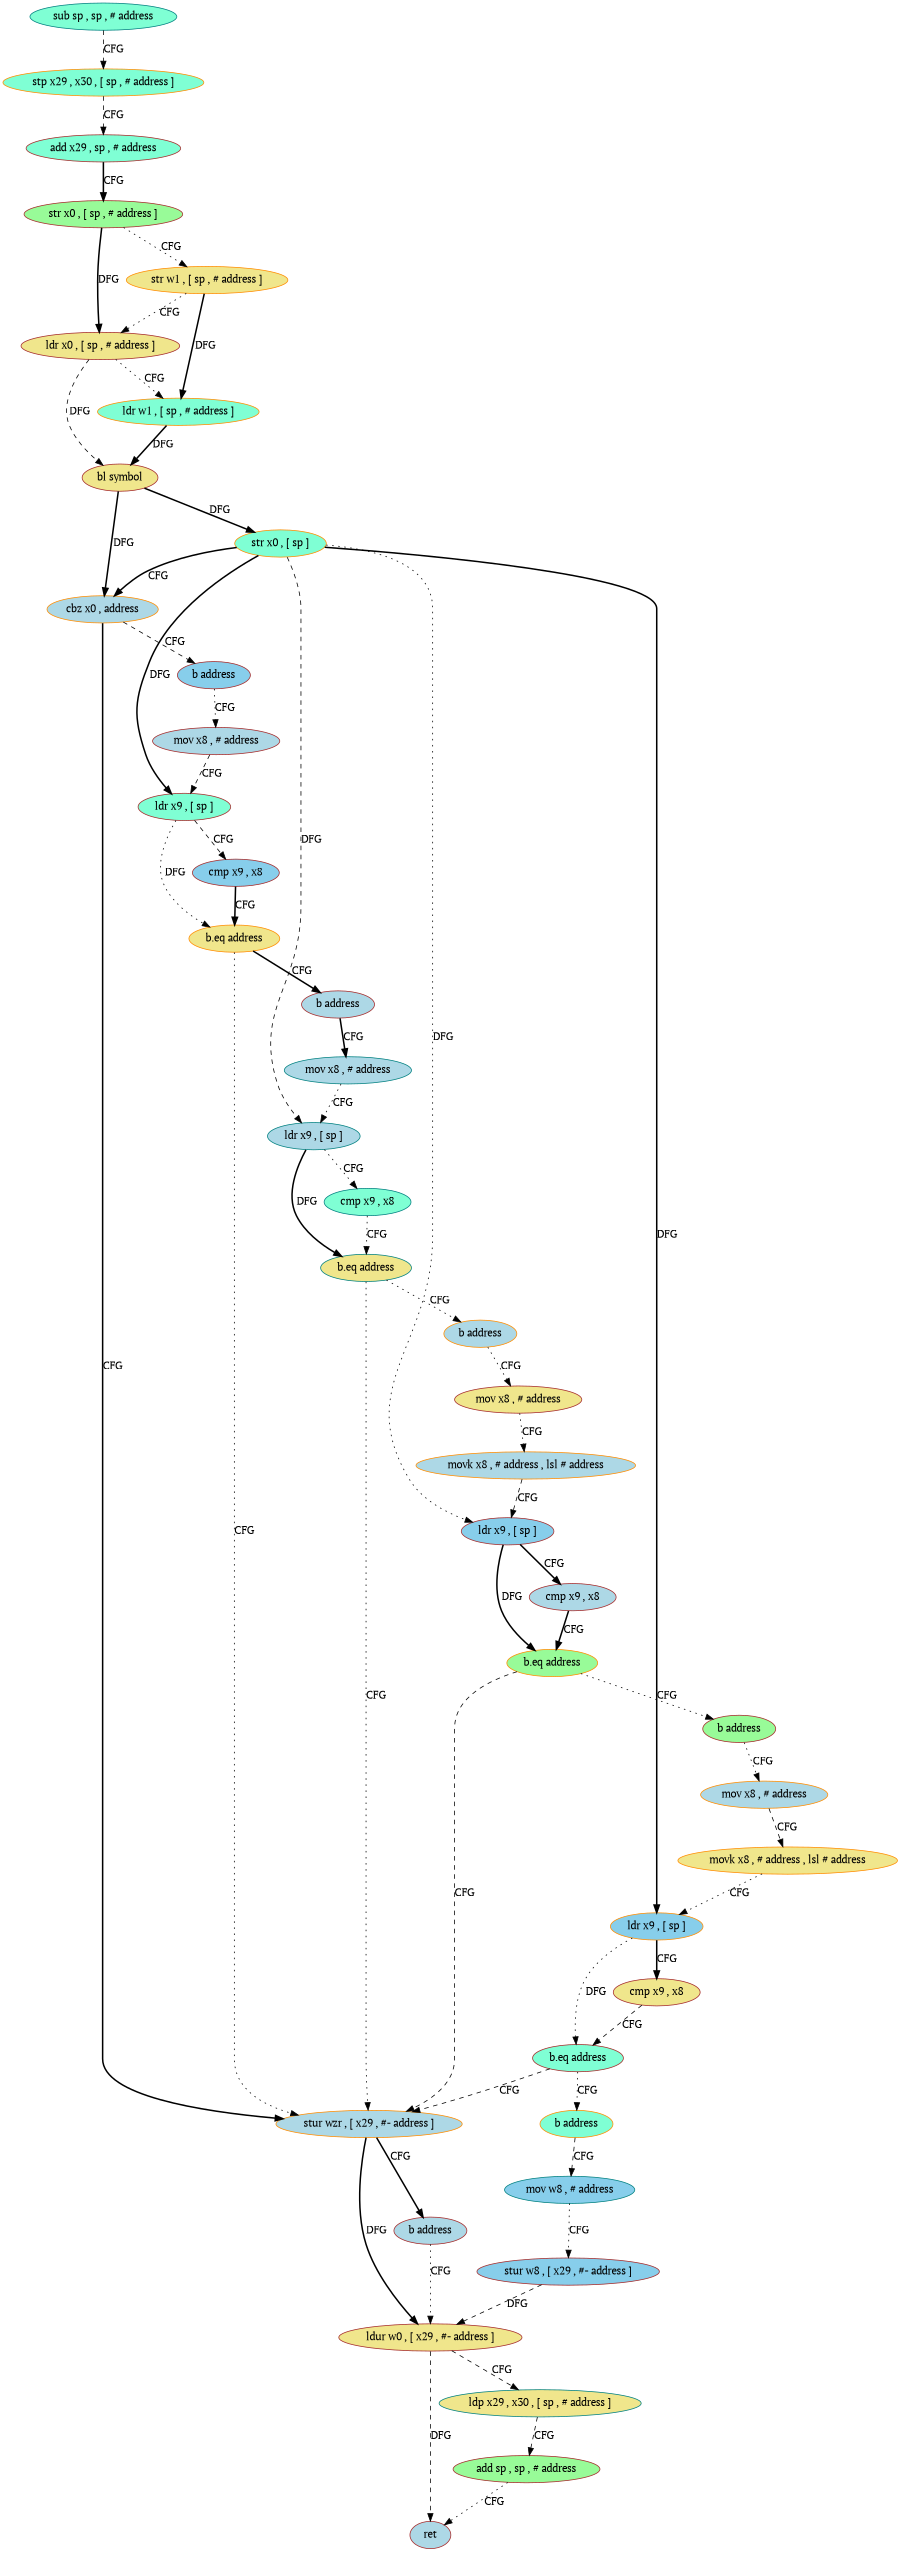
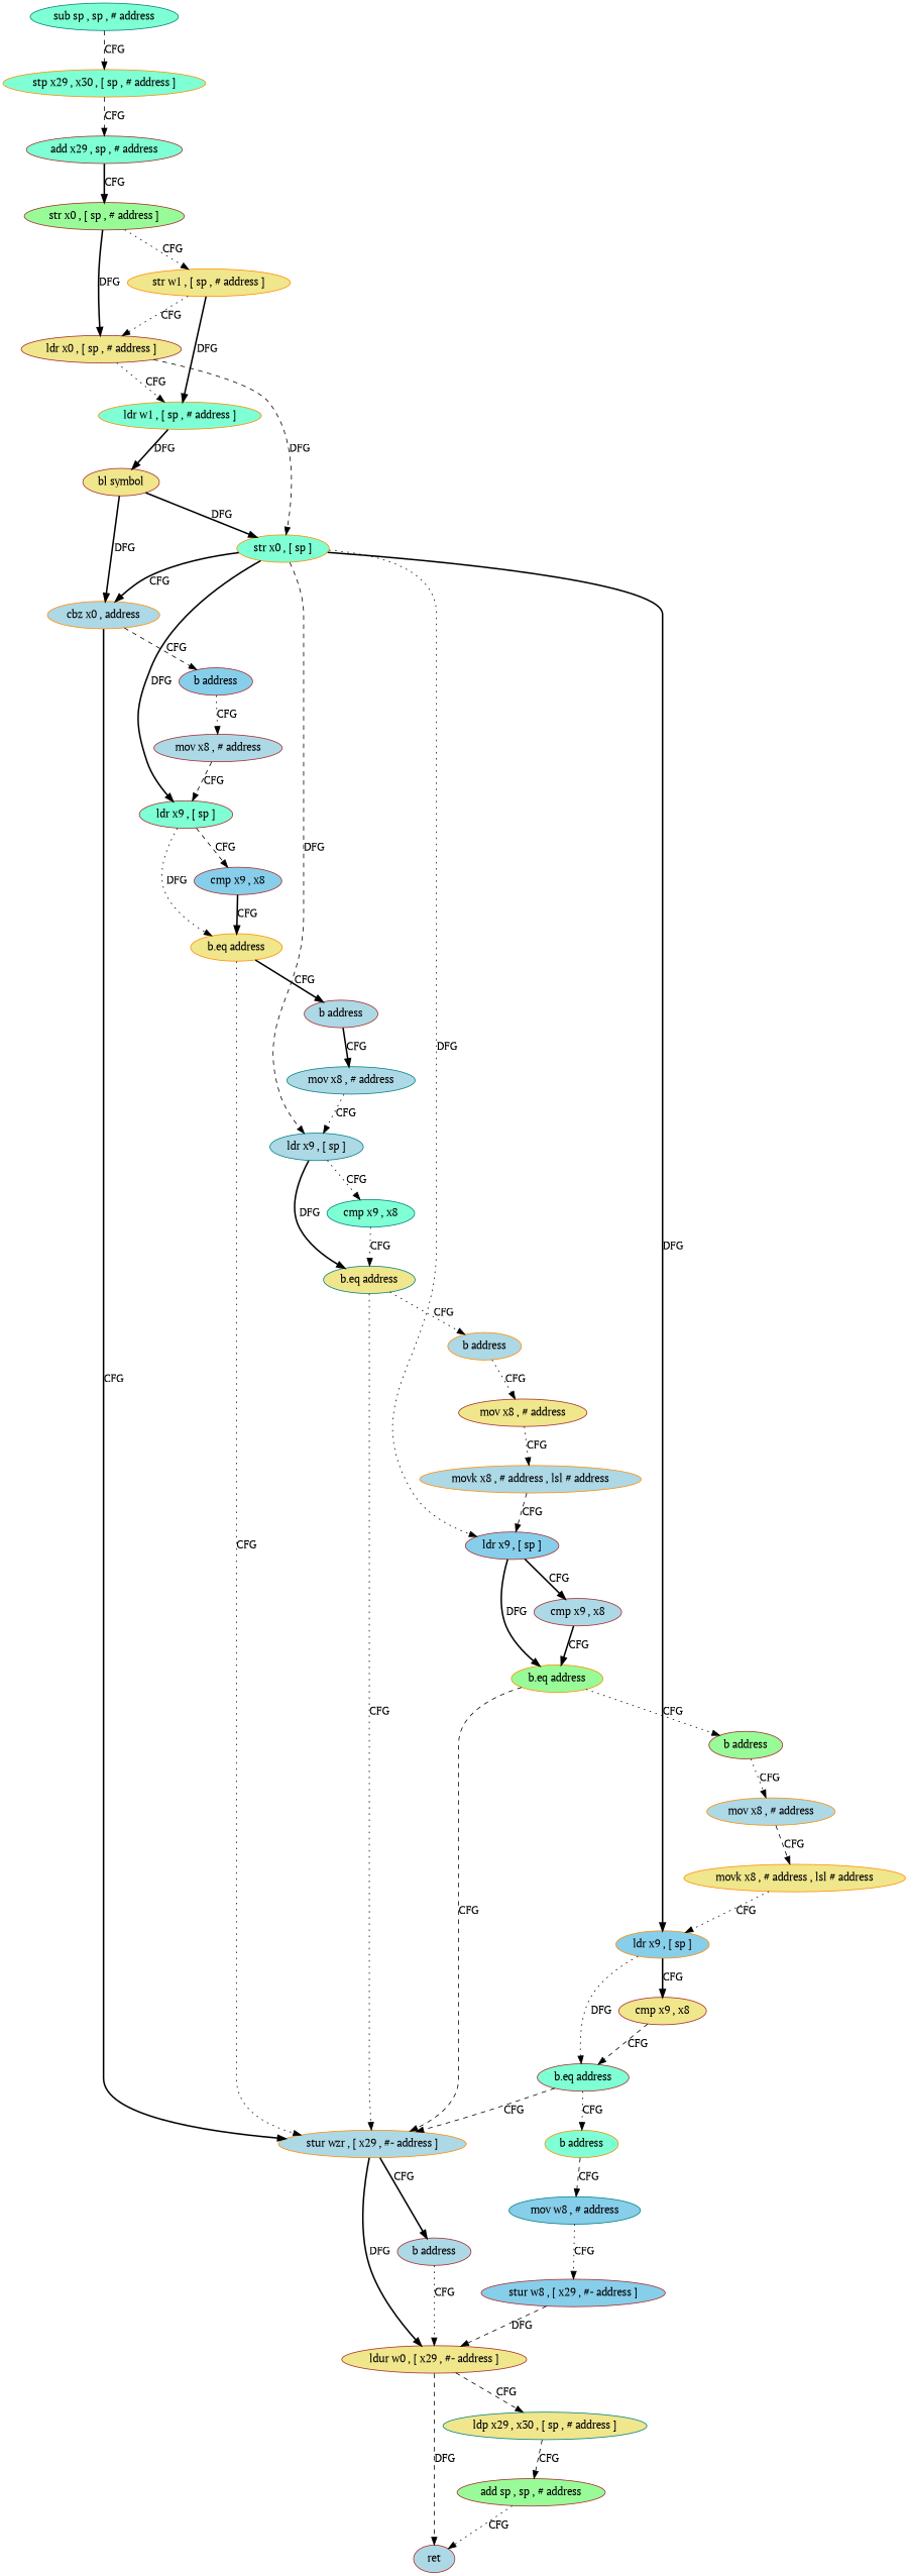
  digraph {
    fontname="PT Serif"
    node [color=brown fillcolor=lightblue fontname="PT Serif" style=filled]
    edge [fontname="PT Serif" style=dotted]
    n1 [color=teal fillcolor=aquamarine label="sub sp , sp , # address"]
    n2 [color=darkorange fillcolor=aquamarine label="stp x29 , x30 , [ sp , # address ]"]
    n3 [fillcolor=aquamarine label="add x29 , sp , # address"]
    n4 [fillcolor=palegreen label="str x0 , [ sp , # address ]"]
    n5 [color=darkorange fillcolor=khaki label="str w1 , [ sp , # address ]"]
    n6 [fillcolor=khaki label="ldr x0 , [ sp , # address ]"]
    n7 [color=darkorange fillcolor=aquamarine label="ldr w1 , [ sp , # address ]"]
    n8 [fillcolor=khaki label="bl symbol"]
    n9 [color=darkorange fillcolor=aquamarine label="str x0 , [ sp ]"]
    n10 [color=darkorange label="cbz x0 , address"]
    n11 [fillcolor=aquamarine label="ldr x9 , [ sp ]"]
    n12 [color=teal label="ldr x9 , [ sp ]"]
    n13 [fillcolor=skyblue label="ldr x9 , [ sp ]"]
    n14 [color=darkorange fillcolor=skyblue label="ldr x9 , [ sp ]"]
    n15 [color=darkorange label="stur wzr , [ x29 , #- address ]"]
    n16 [fillcolor=skyblue label="b address"]
    n17 [fillcolor=skyblue label="cmp x9 , x8"]
    n18 [color=darkorange fillcolor=khaki label="b.eq address"]
    n19 [color=teal fillcolor=aquamarine label="cmp x9 , x8"]
    n20 [color=teal fillcolor=khaki label="b.eq address"]
    n21 [label="cmp x9 , x8"]
    n22 [color=darkorange fillcolor=palegreen label="b.eq address"]
    n23 [fillcolor=khaki label="cmp x9 , x8"]
    n24 [fillcolor=aquamarine label="b.eq address"]
    n25 [label="b address"]
    n26 [fillcolor=khaki label="ldur w0 , [ x29 , #- address ]"]
    n27 [label="mov x8 , # address"]
    n28 [color=teal fillcolor=khaki label="ldp x29 , x30 , [ sp , # address ]"]
    n29 [label=ret]
    n30 [fillcolor=palegreen label="add sp , sp , # address"]
    n31 [label="b address"]
    n32 [color=teal label="mov x8 , # address"]
    n33 [color=darkorange label="b address"]
    n34 [fillcolor=khaki label="mov x8 , # address"]
    n35 [color=darkorange label="movk x8 , # address , lsl # address"]
    n36 [fillcolor=palegreen label="b address"]
    n37 [color=darkorange label="mov x8 , # address"]
    n38 [color=darkorange fillcolor=khaki label="movk x8 , # address , lsl # address"]
    n39 [color=darkorange fillcolor=aquamarine label="b address"]
    n40 [color=teal fillcolor=skyblue label="mov w8 , # address"]
    n41 [fillcolor=skyblue label="stur w8 , [ x29 , #- address ]"]
    n1 -> n2 [label=CFG style=dashed]
    n2 -> n3 [label=CFG style=dashed]
    n3 -> n4 [label=CFG style=bold]
    n4 -> n5 [label=CFG]
    n4 -> n6 [label=DFG style=bold]
    n5 -> n6 [label=CFG]
    n5 -> n7 [label=DFG style=bold]
    n6 -> n7 [label=CFG]
-   n6 -> n8 [label=DFG style=dashed]
+   n6 -> n9 [label=DFG style=dashed]
    n7 -> n8 [label=DFG style=bold]
    n8 -> n9 [label=DFG style=bold]
    n8 -> n10 [label=DFG style=bold]
    n9 -> n10 [label=CFG style=bold]
    n9 -> n11 [label=DFG style=bold]
    n9 -> n12 [label=DFG style=dashed]
    n9 -> n13 [label=DFG]
    n9 -> n14 [label=DFG style=bold]
    n10 -> n15 [label=CFG style=bold]
    n10 -> n16 [label=CFG style=dashed]
    n11 -> n17 [label=CFG style=dashed]
    n11 -> n18 [label=DFG]
    n12 -> n19 [label=CFG]
    n12 -> n20 [label=DFG style=bold]
    n13 -> n21 [label=CFG style=bold]
    n13 -> n22 [label=DFG style=bold]
    n14 -> n23 [label=CFG style=bold]
    n14 -> n24 [label=DFG]
    n15 -> n25 [label=CFG style=bold]
    n15 -> n26 [label=DFG style=bold]
    n16 -> n27 [label=CFG]
    n17 -> n18 [label=CFG style=bold]
    n18 -> n15 [label=CFG]
    n18 -> n31 [label=CFG style=bold]
    n19 -> n20 [label=CFG]
    n20 -> n15 [label=CFG]
    n20 -> n33 [label=CFG]
    n21 -> n22 [label=CFG style=bold]
    n22 -> n15 [label=CFG style=dashed]
    n22 -> n36 [label=CFG]
    n23 -> n24 [label=CFG style=dashed]
    n24 -> n15 [label=CFG style=dashed]
    n24 -> n39 [label=CFG]
    n25 -> n26 [label=CFG]
    n26 -> n28 [label=CFG style=dashed]
    n26 -> n29 [label=DFG style=dashed]
    n27 -> n11 [label=CFG style=dashed]
    n28 -> n30 [label=CFG style=dashed]
    n30 -> n29 [label=CFG]
    n31 -> n32 [label=CFG style=bold]
    n32 -> n12 [label=CFG]
    n33 -> n34 [label=CFG]
    n34 -> n35 [label=CFG]
    n35 -> n13 [label=CFG style=dashed]
    n36 -> n37 [label=CFG]
    n37 -> n38 [label=CFG style=dashed]
    n38 -> n14 [label=CFG]
    n39 -> n40 [label=CFG style=dashed]
    n40 -> n41 [label=CFG]
    n41 -> n26 [label=DFG style=dashed]
  }
